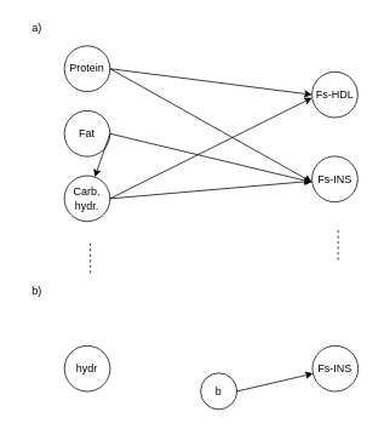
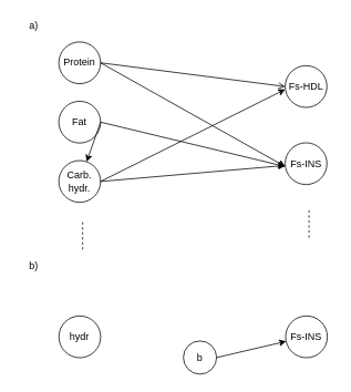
  <mxCell id="0" />
  <mxCell id="1" parent="0" />
  <mxCell id="2" value="" style="group" vertex="1" connectable="0" parent="1"><mxGeometry x="70" y="50" width="330" height="250" as="geometry" /></mxCell>
  <mxCell id="3" value="Protein" style="ellipse;whiteSpace=wrap;html=1;aspect=fixed;" vertex="1" parent="2"><mxGeometry width="50.286" height="50.286" as="geometry" /></mxCell>
  <mxCell id="4" value="Fs-HDL" style="ellipse;whiteSpace=wrap;html=1;aspect=fixed;" vertex="1" parent="2"><mxGeometry x="272.609" y="28.571" width="50.286" height="50.286" as="geometry" /></mxCell>
  <mxCell id="5" value="Fat" style="ellipse;whiteSpace=wrap;html=1;aspect=fixed;" vertex="1" parent="2"><mxGeometry y="71.429" width="50.286" height="50.286" as="geometry" /></mxCell>
  <mxCell id="6" value="Carb. hydr." style="ellipse;whiteSpace=wrap;html=1;aspect=fixed;" vertex="1" parent="2"><mxGeometry y="142.857" width="50.286" height="50.286" as="geometry" /></mxCell>
  <mxCell id="7" value="Fs-INS" style="ellipse;whiteSpace=wrap;html=1;aspect=fixed;" vertex="1" parent="2"><mxGeometry x="272.609" y="121.429" width="50.286" height="50.286" as="geometry" /></mxCell>
- <mxCell id="8" value="" style="endArrow=classic;html=1;entryX=0;entryY=0.5;entryDx=0;entryDy=0;exitX=1;exitY=0.5;exitDx=0;exitDy=0;" edge="1" parent="2" source="3" target="4"><mxGeometry width="50" height="50" relative="1" as="geometry"><mxPoint y="250.0" as="sourcePoint" /><mxPoint x="35.87" y="214.286" as="targetPoint" /></mxGeometry></mxCell>
+ <mxCell id="8" value="" style="endArrow=open;html=1;entryX=0;entryY=0.5;entryDx=0;entryDy=0;exitX=1;exitY=0.5;exitDx=0;exitDy=0;" edge="1" parent="2" source="3" target="4"><mxGeometry width="50" height="50" relative="1" as="geometry"><mxPoint y="250.0" as="sourcePoint" /><mxPoint x="35.87" y="214.286" as="targetPoint" /></mxGeometry></mxCell>
  <mxCell id="9" value="" style="endArrow=classic;html=1;exitX=1;exitY=0.5;exitDx=0;exitDy=0;" edge="1" parent="2" source="5" target="6"><mxGeometry width="50" height="50" relative="1" as="geometry"><mxPoint x="129.13" y="128.571" as="sourcePoint" /><mxPoint x="165" y="92.857" as="targetPoint" /></mxGeometry></mxCell>
  <mxCell id="10" value="" style="endArrow=classic;html=1;exitX=1;exitY=0.5;exitDx=0;exitDy=0;" edge="1" parent="2" source="6" target="7"><mxGeometry width="50" height="50" relative="1" as="geometry"><mxPoint x="121.957" y="157.143" as="sourcePoint" /><mxPoint x="157.826" y="121.429" as="targetPoint" /></mxGeometry></mxCell>
  <mxCell id="11" value="" style="endArrow=none;dashed=1;html=1;" edge="1" parent="2"><mxGeometry width="50" height="50" relative="1" as="geometry"><mxPoint x="28.696" y="250.0" as="sourcePoint" /><mxPoint x="28.696" y="214.286" as="targetPoint" /></mxGeometry></mxCell>
  <mxCell id="12" value="" style="endArrow=none;dashed=1;html=1;" edge="1" parent="2"><mxGeometry width="50" height="50" relative="1" as="geometry"><mxPoint x="301.304" y="235.714" as="sourcePoint" /><mxPoint x="301.304" y="200" as="targetPoint" /></mxGeometry></mxCell>
  <mxCell id="13" value="" style="endArrow=classic;html=1;exitX=1;exitY=0.5;exitDx=0;exitDy=0;" edge="1" parent="2" source="6"><mxGeometry width="50" height="50" relative="1" as="geometry"><mxPoint x="57.391" y="171.429" as="sourcePoint" /><mxPoint x="272.609" y="57.143" as="targetPoint" /></mxGeometry></mxCell>
  <mxCell id="14" value="" style="endArrow=classic;html=1;exitX=1;exitY=0.5;exitDx=0;exitDy=0;" edge="1" parent="2" source="5"><mxGeometry width="50" height="50" relative="1" as="geometry"><mxPoint x="57.391" y="100" as="sourcePoint" /><mxPoint x="272.609" y="150.0" as="targetPoint" /></mxGeometry></mxCell>
  <mxCell id="15" value="" style="endArrow=classic;html=1;exitX=1;exitY=0.5;exitDx=0;exitDy=0;" edge="1" parent="2" source="3"><mxGeometry width="50" height="50" relative="1" as="geometry"><mxPoint x="-71.739" y="92.857" as="sourcePoint" /><mxPoint x="272.609" y="150.0" as="targetPoint" /></mxGeometry></mxCell>
  <mxCell id="16" value="a)" style="text;html=1;strokeColor=none;fillColor=none;align=center;verticalAlign=middle;whiteSpace=wrap;rounded=0;" vertex="1" parent="1"><mxGeometry x="20" y="20" width="40" height="20" as="geometry" /></mxCell>
  <mxCell id="17" value="b)" style="text;html=1;strokeColor=none;fillColor=none;align=center;verticalAlign=middle;whiteSpace=wrap;rounded=0;" vertex="1" parent="1"><mxGeometry x="20" y="310" width="40" height="20" as="geometry" /></mxCell>
  <mxCell id="18" value="Fs-INS" style="ellipse;whiteSpace=wrap;html=1;aspect=fixed;" vertex="1" parent="1"><mxGeometry x="343.109" y="379.929" width="50.286" height="50.286" as="geometry" /></mxCell>
  <mxCell id="19" value="hydr" style="ellipse;whiteSpace=wrap;html=1;aspect=fixed;" vertex="1" parent="1"><mxGeometry x="70.109" y="379.929" width="50.286" height="50.286" as="geometry" /></mxCell>
  <mxCell id="20" value="b" style="ellipse;whiteSpace=wrap;html=1;aspect=fixed;" vertex="1" parent="1"><mxGeometry x="220" y="410" width="40" height="40" as="geometry" /></mxCell>
  <mxCell id="21" value="" style="endArrow=classic;html=1;exitX=1;exitY=0.5;exitDx=0;exitDy=0;" edge="1" parent="1" source="20" target="18"><mxGeometry width="50" height="50" relative="1" as="geometry"><mxPoint x="280" y="490" as="sourcePoint" /><mxPoint x="330" y="440" as="targetPoint" /></mxGeometry></mxCell>
